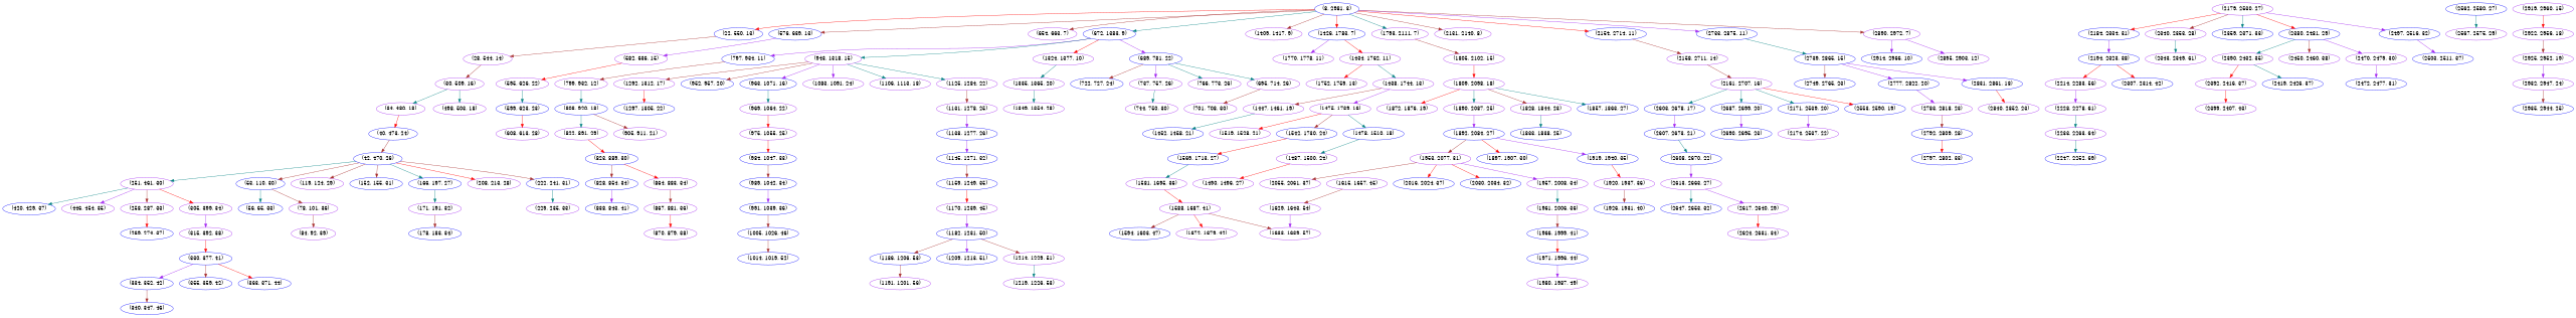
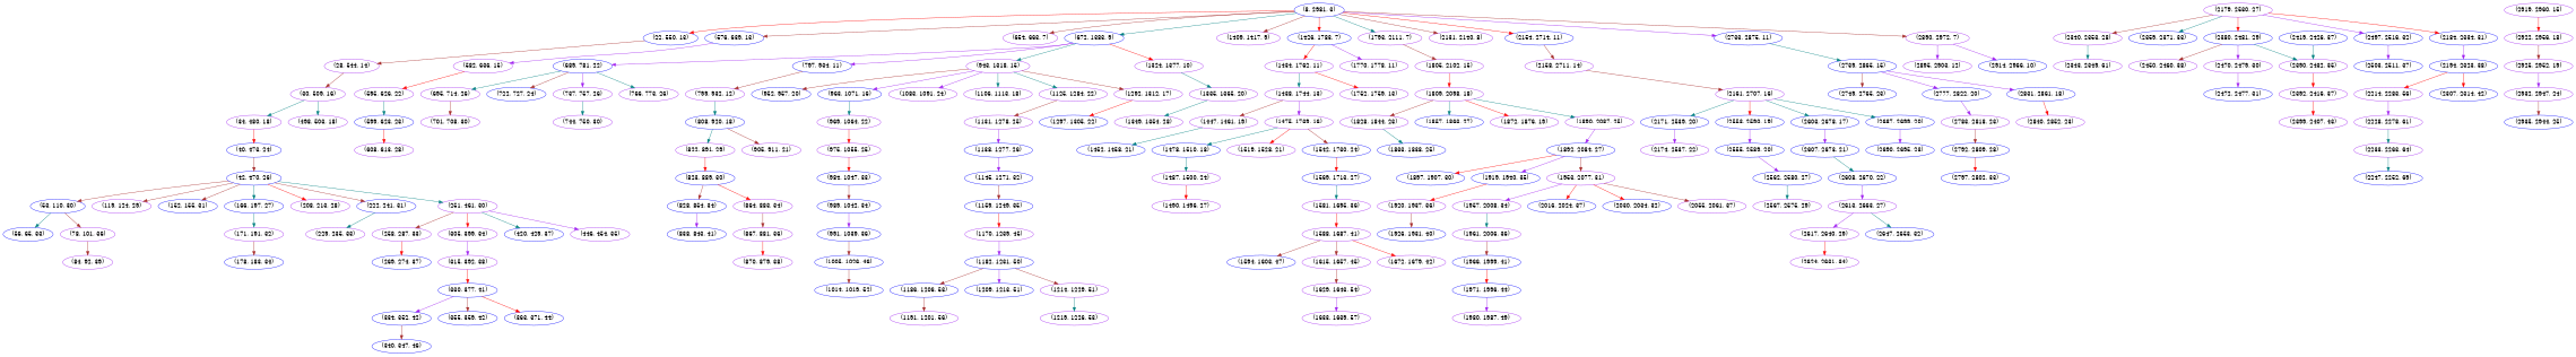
  digraph {
    node [color=purple]
    edge [color=brown]
    "(8, 2981, 3)" [color=blue]
    "(22, 550, 13)" [color=blue]
    "(576, 639, 13)" [color=blue]
    "(654, 663, 7)"
    "(672, 1383, 9)" [color=blue]
    "(1409, 1417, 9)"
    "(1426, 1783, 7)" [color=blue]
    "(1793, 2111, 7)"
    "(2131, 2140, 8)"
    "(2154, 2714, 11)" [color=blue]
    "(2733, 2875, 11)" [color=blue]
    "(2890, 2972, 7)"
    "(28, 544, 14)"
    "(582, 636, 15)"
    "(689, 781, 22)" [color=blue]
    "(797, 934, 11)" [color=blue]
    "(943, 1318, 15)"
    "(1324, 1377, 10)"
    "(1434, 1762, 11)"
    "(1770, 1778, 11)"
    "(1805, 2102, 15)"
    "(2158, 2711, 14)"
    "(2739, 2865, 15)" [color=blue]
    "(2895, 2903, 12)"
    "(2914, 2966, 10)" [color=blue]
    "(30, 509, 16)"
    "(34, 480, 18)"
    "(498, 503, 18)"
    "(40, 473, 24)" [color=blue]
    "(42, 470, 26)" [color=blue]
    "(53, 110, 30)" [color=blue]
    "(119, 124, 29)"
    "(152, 155, 31)" [color=blue]
    "(166, 197, 27)" [color=blue]
    "(208, 213, 28)"
    "(222, 241, 31)" [color=blue]
    "(251, 461, 30)"
    "(56, 65, 33)" [color=blue]
    "(78, 101, 36)"
    "(171, 191, 32)"
    "(229, 235, 33)"
    "(258, 287, 33)"
    "(305, 399, 34)"
    "(420, 429, 37)" [color=blue]
    "(446, 454, 35)"
    "(84, 92, 39)"
    "(178, 183, 34)" [color=blue]
    "(269, 274, 37)" [color=blue]
    "(315, 392, 38)"
    "(330, 377, 41)" [color=blue]
    "(334, 352, 42)" [color=blue]
    "(355, 359, 42)" [color=blue]
    "(363, 371, 44)" [color=blue]
    "(340, 347, 46)" [color=blue]
    "(595, 626, 22)"
    "(599, 623, 23)" [color=blue]
    "(608, 613, 28)"
    "(695, 714, 26)"
    "(722, 727, 24)" [color=blue]
    "(737, 757, 26)"
    "(766, 773, 26)"
    "(799, 932, 12)"
    "(952, 957, 20)" [color=blue]
    "(963, 1071, 16)" [color=blue]
    "(1083, 1091, 24)"
    "(1106, 1113, 18)"
    "(1125, 1284, 22)"
    "(1292, 1312, 17)"
    "(1335, 1365, 20)"
    "(701, 708, 30)"
    "(744, 750, 30)"
    "(808, 920, 18)" [color=blue]
    "(822, 891, 29)"
    "(905, 911, 21)"
    "(823, 889, 30)" [color=blue]
    "(828, 854, 34)" [color=blue]
    "(864, 883, 34)"
    "(838, 843, 41)" [color=blue]
    "(867, 881, 36)"
    "(870, 879, 38)"
    "(969, 1064, 22)"
    "(1131, 1278, 25)"
    "(1297, 1305, 22)" [color=blue]
    "(975, 1055, 25)"
    "(984, 1047, 33)" [color=blue]
    "(989, 1042, 34)" [color=blue]
    "(991, 1039, 36)" [color=blue]
    "(1005, 1026, 46)" [color=blue]
    "(1014, 1019, 52)" [color=blue]
    "(1138, 1277, 26)" [color=blue]
    "(1145, 1271, 32)" [color=blue]
    "(1159, 1249, 35)" [color=blue]
    "(1170, 1239, 45)"
    "(1182, 1231, 50)" [color=blue]
    "(1186, 1206, 53)" [color=blue]
    "(1209, 1213, 51)" [color=blue]
    "(1214, 1229, 51)"
    "(1191, 1201, 56)"
    "(1219, 1226, 53)"
    "(1349, 1354, 28)"
    "(1438, 1744, 13)"
    "(1752, 1759, 13)"
    "(1447, 1461, 19)"
    "(1475, 1739, 16)"
    "(1452, 1458, 21)" [color=blue]
    "(1478, 1510, 18)" [color=blue]
    "(1519, 1528, 21)"
    "(1542, 1730, 24)" [color=blue]
    "(1487, 1500, 24)"
    "(1569, 1713, 27)" [color=blue]
    "(1490, 1496, 27)"
    "(1581, 1695, 36)"
    "(1588, 1687, 41)"
    "(1594, 1603, 47)" [color=blue]
    "(1615, 1657, 45)"
    "(1672, 1679, 42)"
    "(1629, 1643, 54)"
    "(1633, 1639, 57)"
    "(1809, 2098, 18)"
    "(1828, 1844, 23)"
    "(1857, 1863, 27)" [color=blue]
    "(1872, 1876, 19)"
    "(1890, 2087, 25)"
    "(1833, 1838, 25)" [color=blue]
    "(1892, 2084, 27)" [color=blue]
    "(1897, 1907, 30)" [color=blue]
    "(1919, 1940, 35)" [color=blue]
    "(1953, 2077, 31)"
    "(1920, 1937, 36)"
    "(1957, 2008, 34)"
    "(2016, 2024, 37)" [color=blue]
    "(2030, 2034, 32)" [color=blue]
    "(2055, 2061, 37)"
    "(1926, 1931, 40)" [color=blue]
    "(1961, 2006, 36)"
    "(1966, 1999, 41)" [color=blue]
    "(1971, 1996, 44)" [color=blue]
    "(1980, 1987, 49)"
    "(2161, 2707, 16)"
    "(2171, 2539, 20)" [color=blue]
    "(2553, 2590, 19)" [color=blue]
    "(2603, 2678, 17)" [color=blue]
    "(2687, 2699, 20)" [color=blue]
    "(2174, 2537, 22)"
+   "(2555, 2589, 20)" [color=blue]
    "(2607, 2673, 21)" [color=blue]
    "(2690, 2695, 23)" [color=blue]
    "(2184, 2334, 31)" [color=blue]
    "(2179, 2530, 27)"
    "(2340, 2353, 28)"
    "(2359, 2371, 33)" [color=blue]
    "(2380, 2481, 29)" [color=blue]
    "(2497, 2516, 32)" [color=blue]
    "(2194, 2323, 38)" [color=blue]
    n155 [label="(2343, 2349, 61)"]
    "(2390, 2432, 35)"
    "(2450, 2460, 38)"
    "(2470, 2479, 30)"
    "(2503, 2511, 37)" [color=blue]
    "(2214, 2283, 56)"
    "(2307, 2314, 42)" [color=blue]
    "(2228, 2278, 61)"
    "(2233, 2263, 64)"
    "(2247, 2252, 69)" [color=blue]
    "(2392, 2416, 37)"
    "(2419, 2426, 37)" [color=blue]
    "(2472, 2477, 31)" [color=blue]
    "(2399, 2407, 43)"
    "(2562, 2580, 27)" [color=blue]
    "(2567, 2575, 29)"
    "(2608, 2670, 22)" [color=blue]
    "(2613, 2663, 27)"
    "(2617, 2640, 29)"
    "(2647, 2653, 32)" [color=blue]
    "(2624, 2631, 34)"
    "(2749, 2765, 23)" [color=blue]
    "(2777, 2822, 20)" [color=blue]
    "(2831, 2861, 18)" [color=blue]
    "(2783, 2818, 23)"
    "(2840, 2852, 23)"
    "(2792, 2809, 28)" [color=blue]
    "(2797, 2802, 33)" [color=blue]
    "(2919, 2960, 15)"
    "(2922, 2956, 18)"
    "(2925, 2952, 19)"
    "(2932, 2947, 24)"
    "(2935, 2944, 25)" [color=blue]
    "(8, 2981, 3)" -> "(22, 550, 13)" [color=red]
    "(8, 2981, 3)" -> "(576, 639, 13)"
    "(8, 2981, 3)" -> "(654, 663, 7)"
    "(8, 2981, 3)" -> "(672, 1383, 9)" [color=teal]
    "(8, 2981, 3)" -> "(1409, 1417, 9)"
    "(8, 2981, 3)" -> "(1426, 1783, 7)" [color=red]
    "(8, 2981, 3)" -> "(1793, 2111, 7)" [color=teal]
    "(8, 2981, 3)" -> "(2131, 2140, 8)"
    "(8, 2981, 3)" -> "(2154, 2714, 11)" [color=red]
    "(8, 2981, 3)" -> "(2733, 2875, 11)" [color=purple]
    "(8, 2981, 3)" -> "(2890, 2972, 7)"
    "(22, 550, 13)" -> "(28, 544, 14)"
    "(576, 639, 13)" -> "(582, 636, 15)" [color=purple]
    "(672, 1383, 9)" -> "(689, 781, 22)" [color=purple]
    "(672, 1383, 9)" -> "(797, 934, 11)" [color=purple]
    "(672, 1383, 9)" -> "(943, 1318, 15)" [color=teal]
    "(672, 1383, 9)" -> "(1324, 1377, 10)" [color=red]
    "(1426, 1783, 7)" -> "(1434, 1762, 11)" [color=red]
    "(1426, 1783, 7)" -> "(1770, 1778, 11)" [color=purple]
    "(1793, 2111, 7)" -> "(1805, 2102, 15)"
    "(2154, 2714, 11)" -> "(2158, 2711, 14)"
    "(2733, 2875, 11)" -> "(2739, 2865, 15)" [color=teal]
    "(2890, 2972, 7)" -> "(2895, 2903, 12)" [color=purple]
    "(2890, 2972, 7)" -> "(2914, 2966, 10)" [color=purple]
    "(28, 544, 14)" -> "(30, 509, 16)"
    "(582, 636, 15)" -> "(595, 626, 22)" [color=red]
    "(689, 781, 22)" -> "(695, 714, 26)" [color=teal]
    "(689, 781, 22)" -> "(722, 727, 24)"
    "(689, 781, 22)" -> "(737, 757, 26)" [color=purple]
    "(689, 781, 22)" -> "(766, 773, 26)" [color=teal]
    "(797, 934, 11)" -> "(799, 932, 12)"
    "(943, 1318, 15)" -> "(952, 957, 20)"
    "(943, 1318, 15)" -> "(963, 1071, 16)" [color=purple]
    "(943, 1318, 15)" -> "(1083, 1091, 24)" [color=purple]
    "(943, 1318, 15)" -> "(1106, 1113, 18)" [color=teal]
    "(943, 1318, 15)" -> "(1125, 1284, 22)" [color=teal]
    "(943, 1318, 15)" -> "(1292, 1312, 17)"
    "(1324, 1377, 10)" -> "(1335, 1365, 20)" [color=teal]
    "(1434, 1762, 11)" -> "(1438, 1744, 13)" [color=teal]
    "(1434, 1762, 11)" -> "(1752, 1759, 13)" [color=red]
    "(1805, 2102, 15)" -> "(1809, 2098, 18)" [color=red]
    "(2158, 2711, 14)" -> "(2161, 2707, 16)"
    "(2739, 2865, 15)" -> "(2749, 2765, 23)"
    "(2739, 2865, 15)" -> "(2777, 2822, 20)" [color=purple]
    "(2739, 2865, 15)" -> "(2831, 2861, 18)" [color=purple]
    "(30, 509, 16)" -> "(34, 480, 18)" [color=teal]
    "(30, 509, 16)" -> "(498, 503, 18)" [color=teal]
    "(34, 480, 18)" -> "(40, 473, 24)" [color=red]
    "(40, 473, 24)" -> "(42, 470, 26)"
    "(42, 470, 26)" -> "(53, 110, 30)"
    "(42, 470, 26)" -> "(119, 124, 29)"
    "(42, 470, 26)" -> "(152, 155, 31)"
    "(42, 470, 26)" -> "(166, 197, 27)" [color=teal]
    "(42, 470, 26)" -> "(208, 213, 28)" [color=red]
    "(42, 470, 26)" -> "(222, 241, 31)"
    "(42, 470, 26)" -> "(251, 461, 30)" [color=teal]
    "(53, 110, 30)" -> "(56, 65, 33)" [color=teal]
    "(53, 110, 30)" -> "(78, 101, 36)"
    "(166, 197, 27)" -> "(171, 191, 32)" [color=teal]
    "(222, 241, 31)" -> "(229, 235, 33)" [color=teal]
    "(251, 461, 30)" -> "(258, 287, 33)"
    "(251, 461, 30)" -> "(305, 399, 34)" [color=red]
    "(251, 461, 30)" -> "(420, 429, 37)" [color=teal]
    "(251, 461, 30)" -> "(446, 454, 35)" [color=purple]
    "(78, 101, 36)" -> "(84, 92, 39)"
    "(171, 191, 32)" -> "(178, 183, 34)"
    "(258, 287, 33)" -> "(269, 274, 37)" [color=red]
    "(305, 399, 34)" -> "(315, 392, 38)" [color=purple]
    "(315, 392, 38)" -> "(330, 377, 41)" [color=red]
    "(330, 377, 41)" -> "(334, 352, 42)" [color=purple]
    "(330, 377, 41)" -> "(355, 359, 42)"
    "(330, 377, 41)" -> "(363, 371, 44)" [color=red]
    "(334, 352, 42)" -> "(340, 347, 46)"
    "(595, 626, 22)" -> "(599, 623, 23)" [color=teal]
    "(599, 623, 23)" -> "(608, 613, 28)" [color=red]
    "(695, 714, 26)" -> "(701, 708, 30)"
    "(737, 757, 26)" -> "(744, 750, 30)" [color=teal]
    "(799, 932, 12)" -> "(808, 920, 18)" [color=teal]
    "(963, 1071, 16)" -> "(969, 1064, 22)" [color=teal]
    "(1125, 1284, 22)" -> "(1131, 1278, 25)"
    "(1292, 1312, 17)" -> "(1297, 1305, 22)" [color=red]
    "(1335, 1365, 20)" -> "(1349, 1354, 28)" [color=teal]
    "(808, 920, 18)" -> "(822, 891, 29)" [color=teal]
    "(808, 920, 18)" -> "(905, 911, 21)"
    "(822, 891, 29)" -> "(823, 889, 30)" [color=red]
    "(823, 889, 30)" -> "(828, 854, 34)"
    "(823, 889, 30)" -> "(864, 883, 34)" [color=red]
    "(828, 854, 34)" -> "(838, 843, 41)" [color=purple]
    "(864, 883, 34)" -> "(867, 881, 36)"
    "(867, 881, 36)" -> "(870, 879, 38)" [color=red]
    "(969, 1064, 22)" -> "(975, 1055, 25)" [color=red]
    "(1131, 1278, 25)" -> "(1138, 1277, 26)" [color=purple]
    "(975, 1055, 25)" -> "(984, 1047, 33)" [color=red]
    "(984, 1047, 33)" -> "(989, 1042, 34)"
    "(989, 1042, 34)" -> "(991, 1039, 36)" [color=purple]
    "(991, 1039, 36)" -> "(1005, 1026, 46)"
    "(1005, 1026, 46)" -> "(1014, 1019, 52)"
    "(1138, 1277, 26)" -> "(1145, 1271, 32)" [color=purple]
    "(1145, 1271, 32)" -> "(1159, 1249, 35)"
    "(1159, 1249, 35)" -> "(1170, 1239, 45)" [color=red]
    "(1170, 1239, 45)" -> "(1182, 1231, 50)" [color=purple]
    "(1182, 1231, 50)" -> "(1186, 1206, 53)"
    "(1182, 1231, 50)" -> "(1209, 1213, 51)" [color=purple]
    "(1182, 1231, 50)" -> "(1214, 1229, 51)"
    "(1186, 1206, 53)" -> "(1191, 1201, 56)"
    "(1214, 1229, 51)" -> "(1219, 1226, 53)" [color=teal]
    "(1438, 1744, 13)" -> "(1447, 1461, 19)"
    "(1438, 1744, 13)" -> "(1475, 1739, 16)" [color=purple]
    "(1447, 1461, 19)" -> "(1452, 1458, 21)" [color=teal]
    "(1475, 1739, 16)" -> "(1478, 1510, 18)" [color=teal]
    "(1475, 1739, 16)" -> "(1519, 1528, 21)" [color=red]
    "(1475, 1739, 16)" -> "(1542, 1730, 24)"
    "(1478, 1510, 18)" -> "(1487, 1500, 24)" [color=teal]
    "(1542, 1730, 24)" -> "(1569, 1713, 27)" [color=red]
    "(1487, 1500, 24)" -> "(1490, 1496, 27)" [color=red]
    "(1569, 1713, 27)" -> "(1581, 1695, 36)" [color=teal]
    "(1581, 1695, 36)" -> "(1588, 1687, 41)" [color=red]
    "(1588, 1687, 41)" -> "(1594, 1603, 47)"
-   "(1588, 1687, 41)" -> "(1633, 1639, 57)"
+   "(1588, 1687, 41)" -> "(1615, 1657, 45)"
    "(1588, 1687, 41)" -> "(1672, 1679, 42)" [color=red]
    "(1615, 1657, 45)" -> "(1629, 1643, 54)"
    "(1629, 1643, 54)" -> "(1633, 1639, 57)" [color=purple]
    "(1809, 2098, 18)" -> "(1828, 1844, 23)"
    "(1809, 2098, 18)" -> "(1857, 1863, 27)" [color=teal]
    "(1809, 2098, 18)" -> "(1872, 1876, 19)" [color=red]
    "(1809, 2098, 18)" -> "(1890, 2087, 25)" [color=teal]
    "(1828, 1844, 23)" -> "(1833, 1838, 25)" [color=teal]
    "(1890, 2087, 25)" -> "(1892, 2084, 27)" [color=purple]
    "(1892, 2084, 27)" -> "(1897, 1907, 30)" [color=red]
    "(1892, 2084, 27)" -> "(1919, 1940, 35)" [color=purple]
    "(1892, 2084, 27)" -> "(1953, 2077, 31)"
    "(1919, 1940, 35)" -> "(1920, 1937, 36)" [color=red]
    "(1953, 2077, 31)" -> "(1957, 2008, 34)" [color=purple]
    "(1953, 2077, 31)" -> "(2016, 2024, 37)" [color=red]
    "(1953, 2077, 31)" -> "(2030, 2034, 32)" [color=red]
    "(1953, 2077, 31)" -> "(2055, 2061, 37)"
    "(1920, 1937, 36)" -> "(1926, 1931, 40)"
    "(1957, 2008, 34)" -> "(1961, 2006, 36)" [color=teal]
    "(1961, 2006, 36)" -> "(1966, 1999, 41)"
    "(1966, 1999, 41)" -> "(1971, 1996, 44)" [color=red]
    "(1971, 1996, 44)" -> "(1980, 1987, 49)" [color=purple]
    "(2161, 2707, 16)" -> "(2171, 2539, 20)" [color=teal]
    "(2161, 2707, 16)" -> "(2553, 2590, 19)" [color=red]
    "(2161, 2707, 16)" -> "(2603, 2678, 17)" [color=teal]
    "(2161, 2707, 16)" -> "(2687, 2699, 20)" [color=teal]
    "(2171, 2539, 20)" -> "(2174, 2537, 22)" [color=purple]
+   "(2553, 2590, 19)" -> "(2555, 2589, 20)" [color=purple]
    "(2603, 2678, 17)" -> "(2607, 2673, 21)" [color=purple]
    "(2687, 2699, 20)" -> "(2690, 2695, 23)" [color=purple]
+   "(2555, 2589, 20)" -> "(2562, 2580, 27)" [color=purple]
    "(2607, 2673, 21)" -> "(2608, 2670, 22)" [color=teal]
    "(2184, 2334, 31)" -> "(2194, 2323, 38)" [color=purple]
    "(2179, 2530, 27)" -> "(2184, 2334, 31)" [color=red]
    "(2179, 2530, 27)" -> "(2340, 2353, 28)"
    "(2179, 2530, 27)" -> "(2359, 2371, 33)" [color=teal]
    "(2179, 2530, 27)" -> "(2380, 2481, 29)" [color=red]
    "(2179, 2530, 27)" -> "(2497, 2516, 32)" [color=purple]
    "(2340, 2353, 28)" -> n155 [color=teal]
    "(2380, 2481, 29)" -> "(2390, 2432, 35)" [color=teal]
    "(2380, 2481, 29)" -> "(2450, 2460, 38)"
    "(2380, 2481, 29)" -> "(2470, 2479, 30)" [color=purple]
    "(2497, 2516, 32)" -> "(2503, 2511, 37)" [color=purple]
    "(2194, 2323, 38)" -> "(2214, 2283, 56)" [color=red]
    "(2194, 2323, 38)" -> "(2307, 2314, 42)" [color=red]
    "(2390, 2432, 35)" -> "(2392, 2416, 37)" [color=red]
-   "(2390, 2432, 35)" -> "(2419, 2426, 37)" [color=teal]
+   "(2419, 2426, 37)" -> "(2390, 2432, 35)" [color=teal]
    "(2470, 2479, 30)" -> "(2472, 2477, 31)" [color=purple]
    "(2214, 2283, 56)" -> "(2228, 2278, 61)" [color=purple]
    "(2228, 2278, 61)" -> "(2233, 2263, 64)" [color=teal]
    "(2233, 2263, 64)" -> "(2247, 2252, 69)" [color=teal]
    "(2392, 2416, 37)" -> "(2399, 2407, 43)" [color=red]
    "(2562, 2580, 27)" -> "(2567, 2575, 29)" [color=teal]
    "(2608, 2670, 22)" -> "(2613, 2663, 27)" [color=purple]
    "(2613, 2663, 27)" -> "(2617, 2640, 29)" [color=purple]
    "(2613, 2663, 27)" -> "(2647, 2653, 32)" [color=teal]
    "(2617, 2640, 29)" -> "(2624, 2631, 34)" [color=red]
    "(2777, 2822, 20)" -> "(2783, 2818, 23)" [color=purple]
    "(2831, 2861, 18)" -> "(2840, 2852, 23)" [color=red]
    "(2783, 2818, 23)" -> "(2792, 2809, 28)"
    "(2792, 2809, 28)" -> "(2797, 2802, 33)" [color=red]
    "(2919, 2960, 15)" -> "(2922, 2956, 18)" [color=red]
    "(2922, 2956, 18)" -> "(2925, 2952, 19)"
    "(2925, 2952, 19)" -> "(2932, 2947, 24)" [color=purple]
    "(2932, 2947, 24)" -> "(2935, 2944, 25)"
  }
